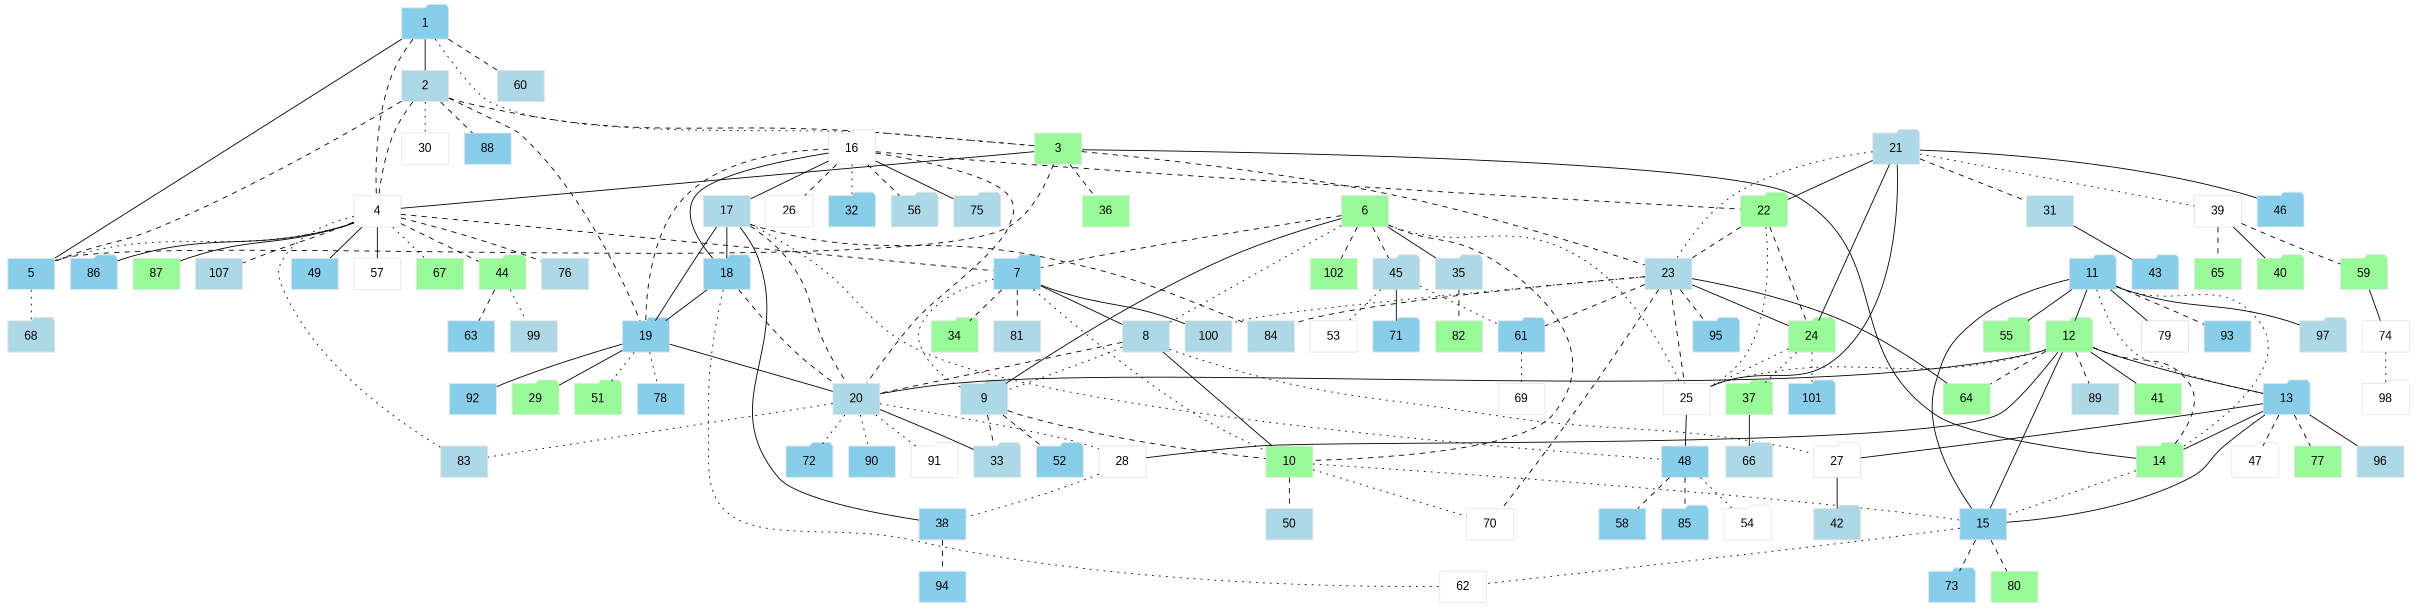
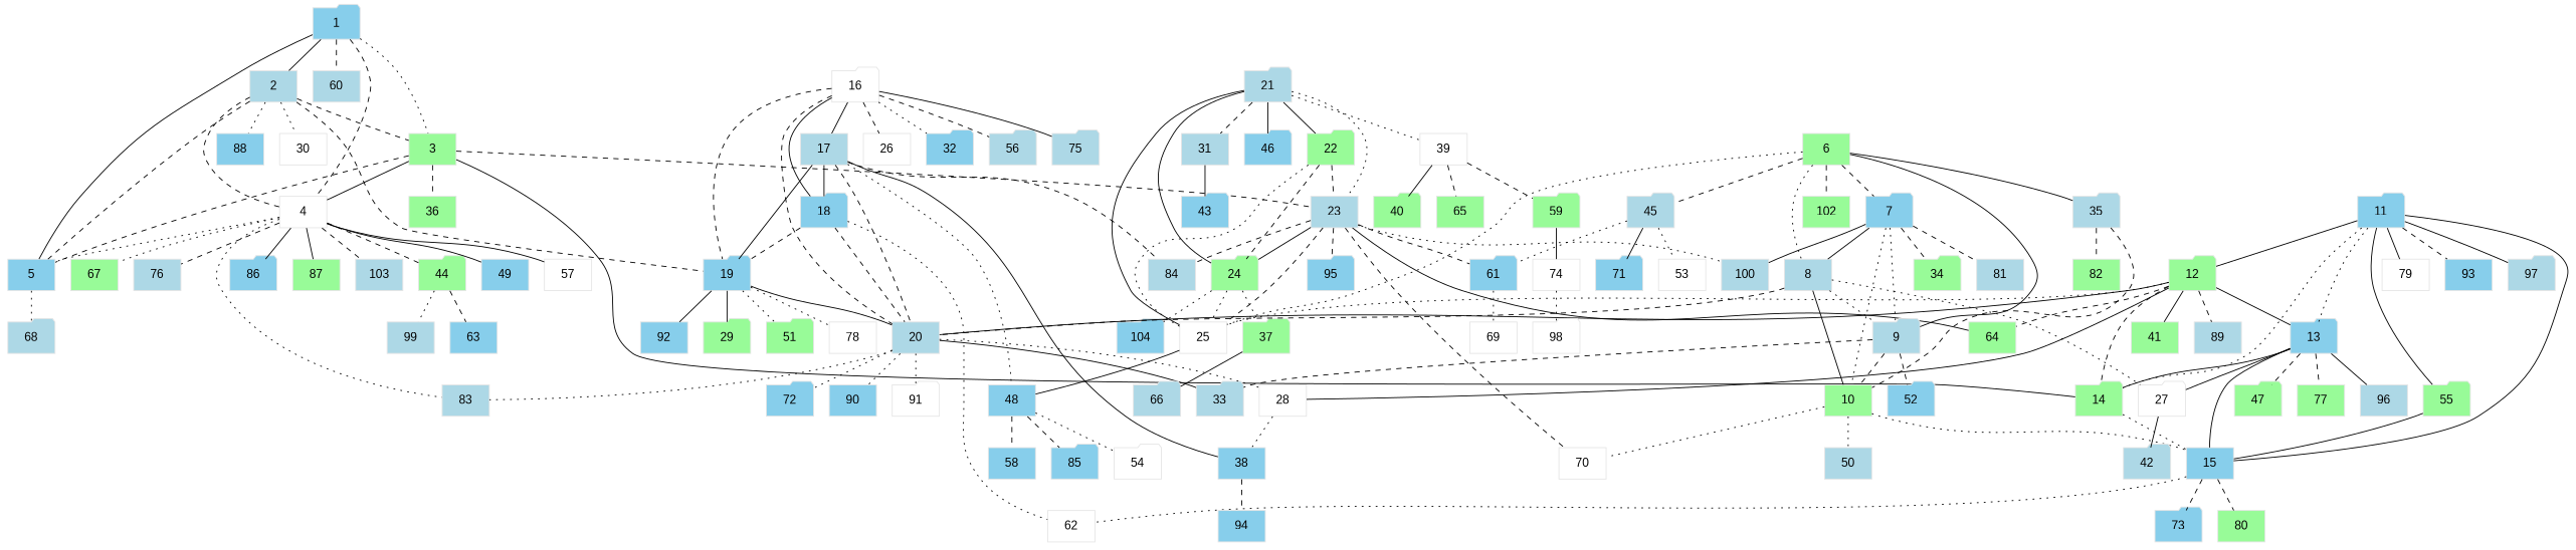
  graph {
    fontname="Liberation Sans"
    node [color=gray90 fillcolor=skyblue fontname="Liberation Sans" shape=box style=filled]
    edge [fontname="Liberation Sans" style=dashed]
    1 [shape=folder]
    2 [fillcolor=lightblue]
    3 [fillcolor=palegreen]
    4 [fillcolor=white]
    5
    60 [fillcolor=lightblue]
    19 [shape=folder]
    30 [fillcolor=white]
    88
    14 [fillcolor=palegreen shape=folder]
    23 [fillcolor=lightblue]
    36 [fillcolor=palegreen]
    7 [shape=folder]
    44 [fillcolor=palegreen shape=folder]
    49
    57 [fillcolor=white]
    67 [fillcolor=palegreen]
    76 [fillcolor=lightblue]
    83 [fillcolor=lightblue]
    86 [shape=folder]
    87 [fillcolor=palegreen]
-   103 [fillcolor=lightblue label=107]
+   103 [fillcolor=lightblue]
    68 [fillcolor=lightblue shape=folder]
    20 [fillcolor=lightblue]
    29 [fillcolor=palegreen shape=folder]
    51 [fillcolor=palegreen shape=folder]
-   78
+   78 [fillcolor=white]
    92
    15
    25 [fillcolor=white]
    100 [fillcolor=lightblue]
    70 [fillcolor=white]
    64 [fillcolor=palegreen]
    84 [fillcolor=lightblue]
    24 [fillcolor=palegreen shape=folder]
    61 [shape=folder]
    95 [shape=folder]
    8 [fillcolor=lightblue]
    9 [fillcolor=lightblue shape=folder]
    10 [fillcolor=palegreen]
    34 [fillcolor=palegreen shape=folder]
    81 [fillcolor=lightblue]
    63
    99 [fillcolor=lightblue]
    6 [fillcolor=palegreen]
    35 [fillcolor=lightblue shape=folder]
    45 [fillcolor=lightblue shape=folder]
    102 [fillcolor=palegreen]
    27 [fillcolor=white shape=folder]
    33 [fillcolor=lightblue shape=folder]
    52 [shape=folder]
    50 [fillcolor=lightblue]
    48
    82 [fillcolor=palegreen]
    53 [fillcolor=white]
    71 [shape=folder]
    28 [fillcolor=white]
    72 [shape=folder]
    90
    91 [fillcolor=white shape=folder]
    42 [fillcolor=lightblue shape=folder]
    62 [fillcolor=white]
    73 [shape=folder]
    80 [fillcolor=palegreen]
    11 [shape=folder]
    12 [fillcolor=palegreen shape=folder]
    13 [shape=folder]
    79 [fillcolor=white]
    93
    97 [fillcolor=lightblue shape=folder]
    55 [fillcolor=palegreen shape=folder]
    41 [fillcolor=palegreen]
    89 [fillcolor=lightblue]
-   47 [fillcolor=white shape=folder]
+   47 [fillcolor=palegreen shape=folder]
    77 [fillcolor=palegreen]
    96 [fillcolor=lightblue]
    38
    16 [fillcolor=white shape=folder]
    17 [fillcolor=lightblue]
    18 [shape=folder]
    22 [fillcolor=palegreen shape=folder]
    26 [fillcolor=white]
    32 [shape=folder]
    56 [fillcolor=lightblue shape=folder]
    75 [fillcolor=lightblue shape=folder]
    94
    54 [fillcolor=white shape=folder]
    58
    85 [shape=folder]
    21 [fillcolor=lightblue shape=folder]
    31 [fillcolor=lightblue]
    39 [fillcolor=white]
    46 [shape=folder]
    37 [fillcolor=palegreen shape=folder]
-   101 [shape=folder]
+   101 [shape=folder label=104]
    43 [shape=folder]
    40 [fillcolor=palegreen shape=folder]
    59 [fillcolor=palegreen shape=folder]
    65 [fillcolor=palegreen]
    69 [fillcolor=white]
    66 [fillcolor=lightblue shape=folder]
    74 [fillcolor=white]
    98 [fillcolor=white shape=folder]
    1 -- 2 [style=solid]
    1 -- 3 [style=dotted]
    1 -- 4
    1 -- 5 [style=solid]
    1 -- 60
    2 -- 3
    2 -- 4
    2 -- 5
    2 -- 19
    2 -- 30 [style=dotted]
-   2 -- 88
+   2 -- 88 [style=dotted]
    3 -- 4 [style=solid]
    3 -- 5
    3 -- 14 [style=solid]
    3 -- 23
    3 -- 36
    4 -- 5 [style=dotted]
-   4 -- 7
    4 -- 44
    4 -- 49 [style=solid]
    4 -- 57 [style=solid]
    4 -- 67 [style=dotted]
    4 -- 76
    4 -- 83 [style=dotted]
    4 -- 86 [style=solid]
    4 -- 87 [style=solid]
    4 -- 103
    5 -- 68 [style=dotted]
    19 -- 20 [style=solid]
    19 -- 29 [style=solid]
    19 -- 51 [style=dotted]
    19 -- 78 [style=dotted]
    19 -- 92 [style=solid]
    14 -- 15 [style=dotted]
    23 -- 25
    23 -- 100 [style=dotted]
    23 -- 70
    23 -- 64 [style=solid]
    23 -- 84
    23 -- 24 [style=solid]
    23 -- 61
    23 -- 95
    7 -- 100 [style=solid]
    7 -- 8 [style=solid]
    7 -- 9 [style=dotted]
    7 -- 10 [style=dotted]
    7 -- 34
    7 -- 81
    44 -- 63
    44 -- 99 [style=dotted]
    20 -- 83 [style=dotted]
    20 -- 33 [style=solid]
    20 -- 28 [style=dotted]
    20 -- 72 [style=dotted]
    20 -- 90 [style=dotted]
    20 -- 91 [style=dotted]
    15 -- 62 [style=dotted]
    15 -- 73
    15 -- 80
    25 -- 48 [style=solid]
    24 -- 25 [style=dotted]
    24 -- 37 [style=dotted]
    24 -- 101 [style=dotted]
    61 -- 69 [style=dotted]
    8 -- 20
    8 -- 9 [style=dotted]
    8 -- 10 [style=solid]
    8 -- 27 [style=dotted]
    9 -- 10
    9 -- 33
    9 -- 52
    10 -- 15 [style=dotted]
    10 -- 70 [style=dotted]
-   10 -- 50
+   10 -- 50 [style=dotted]
    6 -- 7
    6 -- 25 [style=dotted]
    6 -- 8 [style=dotted]
    6 -- 9 [style=solid]
-   6 -- 10
+   35 -- 10
    6 -- 35 [style=solid]
    6 -- 45
    6 -- 102
    35 -- 82
    45 -- 61 [style=dotted]
    45 -- 53 [style=dotted]
    45 -- 71 [style=solid]
    27 -- 42 [style=solid]
    48 -- 54 [style=dotted]
    48 -- 58
    48 -- 85
    28 -- 38 [style=dotted]
    11 -- 14 [style=dotted]
    11 -- 15 [style=solid]
    11 -- 12 [style=solid]
    11 -- 13 [style=dotted]
    11 -- 79 [style=solid]
    11 -- 93
    11 -- 97 [style=solid]
    11 -- 55 [style=solid]
    12 -- 14
    12 -- 20 [style=solid]
-   12 -- 15 [style=solid]
+   55 -- 15 [style=solid]
    12 -- 25 [style=dotted]
    12 -- 64
    12 -- 28 [style=solid]
    12 -- 13 [style=solid]
    12 -- 41 [style=solid]
    12 -- 89
    13 -- 14 [style=solid]
    13 -- 15 [style=solid]
    13 -- 27 [style=solid]
    13 -- 47
    13 -- 77
    13 -- 96 [style=solid]
    38 -- 94
    16 -- 19
    16 -- 20
    16 -- 17 [style=solid]
    16 -- 18 [style=solid]
-   16 -- 22
    16 -- 26
    16 -- 32 [style=dotted]
    16 -- 56
    16 -- 75 [style=solid]
    17 -- 19 [style=solid]
    17 -- 20
    17 -- 84
    17 -- 48 [style=dotted]
    17 -- 38 [style=solid]
    17 -- 18 [style=solid]
-   18 -- 19 [style=solid]
+   18 -- 19
    18 -- 20
    18 -- 62 [style=dotted]
    22 -- 23
    22 -- 25 [style=dotted]
    22 -- 24
    21 -- 23 [style=dotted]
    21 -- 25 [style=solid]
    21 -- 24 [style=solid]
    21 -- 22 [style=solid]
    21 -- 31
    21 -- 39 [style=dotted]
    21 -- 46 [style=solid]
    31 -- 43 [style=solid]
    39 -- 40 [style=solid]
    39 -- 59
    39 -- 65
    37 -- 66 [style=solid]
    59 -- 74 [style=solid]
    74 -- 98 [style=dotted]
  }
